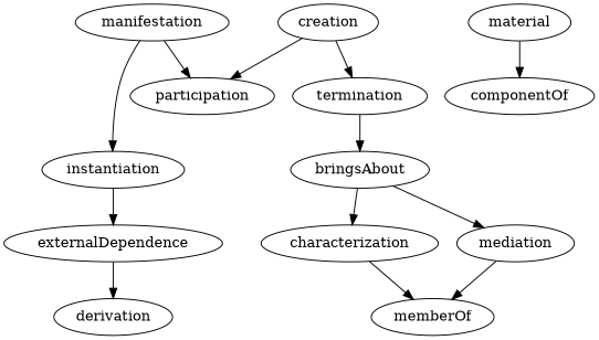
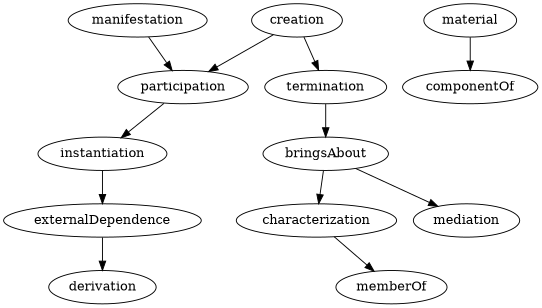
  strict digraph {
    manifestation
    instantiation
    participation
    externalDependence
    derivation
    creation
    termination
    bringsAbout
    characterization
    mediation
    memberOf
    material
    componentOf
-   manifestation -> instantiation
+   participation -> instantiation
    manifestation -> participation
    instantiation -> externalDependence
    externalDependence -> derivation
    creation -> participation
    creation -> termination
    termination -> bringsAbout
    bringsAbout -> characterization
    bringsAbout -> mediation
    characterization -> memberOf
-   mediation -> memberOf
    material -> componentOf
  }
